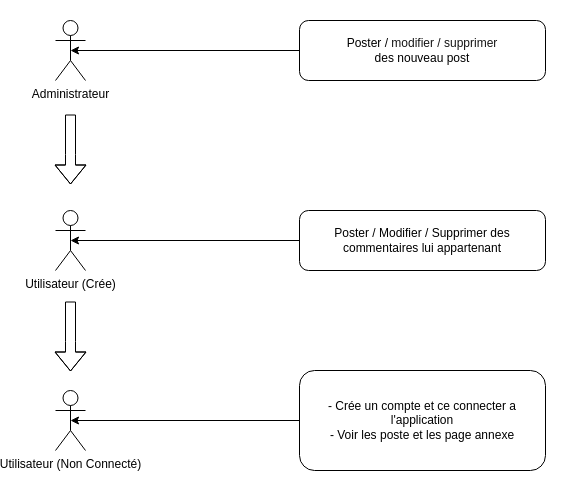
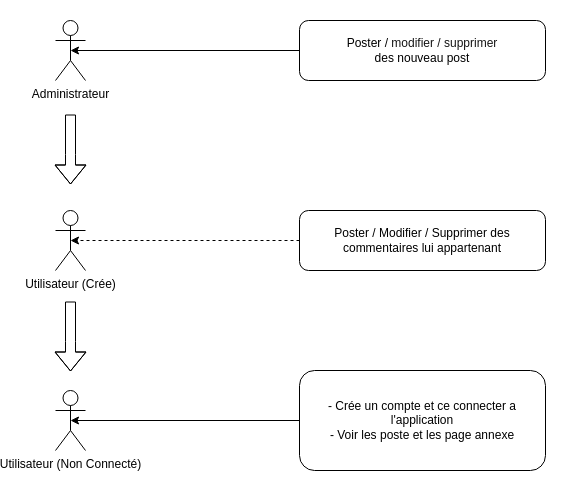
  <mxCell id="0" />
  <mxCell id="1" parent="0" />
  <mxCell id="2" value="Administrateur" style="shape=umlActor;verticalLabelPosition=bottom;verticalAlign=top;html=1;outlineConnect=0;" vertex="1" parent="1"><mxGeometry x="20" y="20" width="30" height="60" as="geometry" /></mxCell>
  <mxCell id="3" value="Utilisateur (Crée)" style="shape=umlActor;verticalLabelPosition=bottom;verticalAlign=top;html=1;outlineConnect=0;" vertex="1" parent="1"><mxGeometry x="20" y="210" width="30" height="60" as="geometry" /></mxCell>
  <mxCell id="4" value="Utilisateur (Non Connecté)" style="shape=umlActor;verticalLabelPosition=bottom;verticalAlign=top;html=1;outlineConnect=0;" vertex="1" parent="1"><mxGeometry x="20" y="390" width="30" height="60" as="geometry" /></mxCell>
  <mxCell id="5" value="" style="shape=flexArrow;endArrow=classic;html=1;" edge="1" parent="1"><mxGeometry width="50" height="50" relative="1" as="geometry"><mxPoint x="35" y="114" as="sourcePoint" /><mxPoint x="35" y="184" as="targetPoint" /><Array as="points"><mxPoint x="35" y="154" /></Array></mxGeometry></mxCell>
  <mxCell id="6" value="" style="shape=flexArrow;endArrow=classic;html=1;" edge="1" parent="1"><mxGeometry width="50" height="50" relative="1" as="geometry"><mxPoint x="35" y="301" as="sourcePoint" /><mxPoint x="35" y="371" as="targetPoint" /><Array as="points"><mxPoint x="35" y="341" /></Array></mxGeometry></mxCell>
  <mxCell id="7" style="edgeStyle=orthogonalEdgeStyle;rounded=0;orthogonalLoop=1;jettySize=auto;html=1;entryX=0.5;entryY=0.5;entryDx=0;entryDy=0;entryPerimeter=0;" edge="1" parent="1" source="8" target="4"><mxGeometry relative="1" as="geometry" /></mxCell>
  <mxCell id="8" value="- Crée un compte et ce connecter a l'application&lt;br&gt;- Voir les poste et les page annexe" style="rounded=1;whiteSpace=wrap;html=1;" vertex="1" parent="1"><mxGeometry x="264" y="370" width="246" height="100" as="geometry" /></mxCell>
- <mxCell id="9" style="edgeStyle=orthogonalEdgeStyle;rounded=0;orthogonalLoop=1;jettySize=auto;html=1;entryX=0.5;entryY=0.5;entryDx=0;entryDy=0;entryPerimeter=0;" edge="1" parent="1" source="10" target="3"><mxGeometry relative="1" as="geometry" /></mxCell>
+ <mxCell id="9" style="edgeStyle=orthogonalEdgeStyle;rounded=0;orthogonalLoop=1;jettySize=auto;html=1;entryX=0.5;entryY=0.5;entryDx=0;entryDy=0;entryPerimeter=0;dashed=1;" edge="1" parent="1" source="10" target="3"><mxGeometry relative="1" as="geometry" /></mxCell>
  <mxCell id="10" value="Poster / Modifier / Supprimer des commentaires lui appartenant" style="rounded=1;whiteSpace=wrap;html=1;" vertex="1" parent="1"><mxGeometry x="264" y="210" width="246" height="60" as="geometry" /></mxCell>
  <mxCell id="11" style="edgeStyle=orthogonalEdgeStyle;rounded=0;orthogonalLoop=1;jettySize=auto;html=1;entryX=0.5;entryY=0.5;entryDx=0;entryDy=0;entryPerimeter=0;" edge="1" parent="1" source="12" target="2"><mxGeometry relative="1" as="geometry" /></mxCell>
  <mxCell id="12" value="&lt;font style=&quot;font-size: 12px&quot;&gt;Poster /&amp;nbsp;&lt;span style=&quot;color: rgba(0 , 0 , 0 , 0.92) ; text-align: left ; background-color: rgb(255 , 255 , 255)&quot;&gt;modifier / supprimer&lt;/span&gt;&lt;/font&gt;&lt;br&gt;&amp;nbsp;des nouveau post&amp;nbsp;" style="rounded=1;whiteSpace=wrap;html=1;" vertex="1" parent="1"><mxGeometry x="264" y="20" width="246" height="60" as="geometry" /></mxCell>
